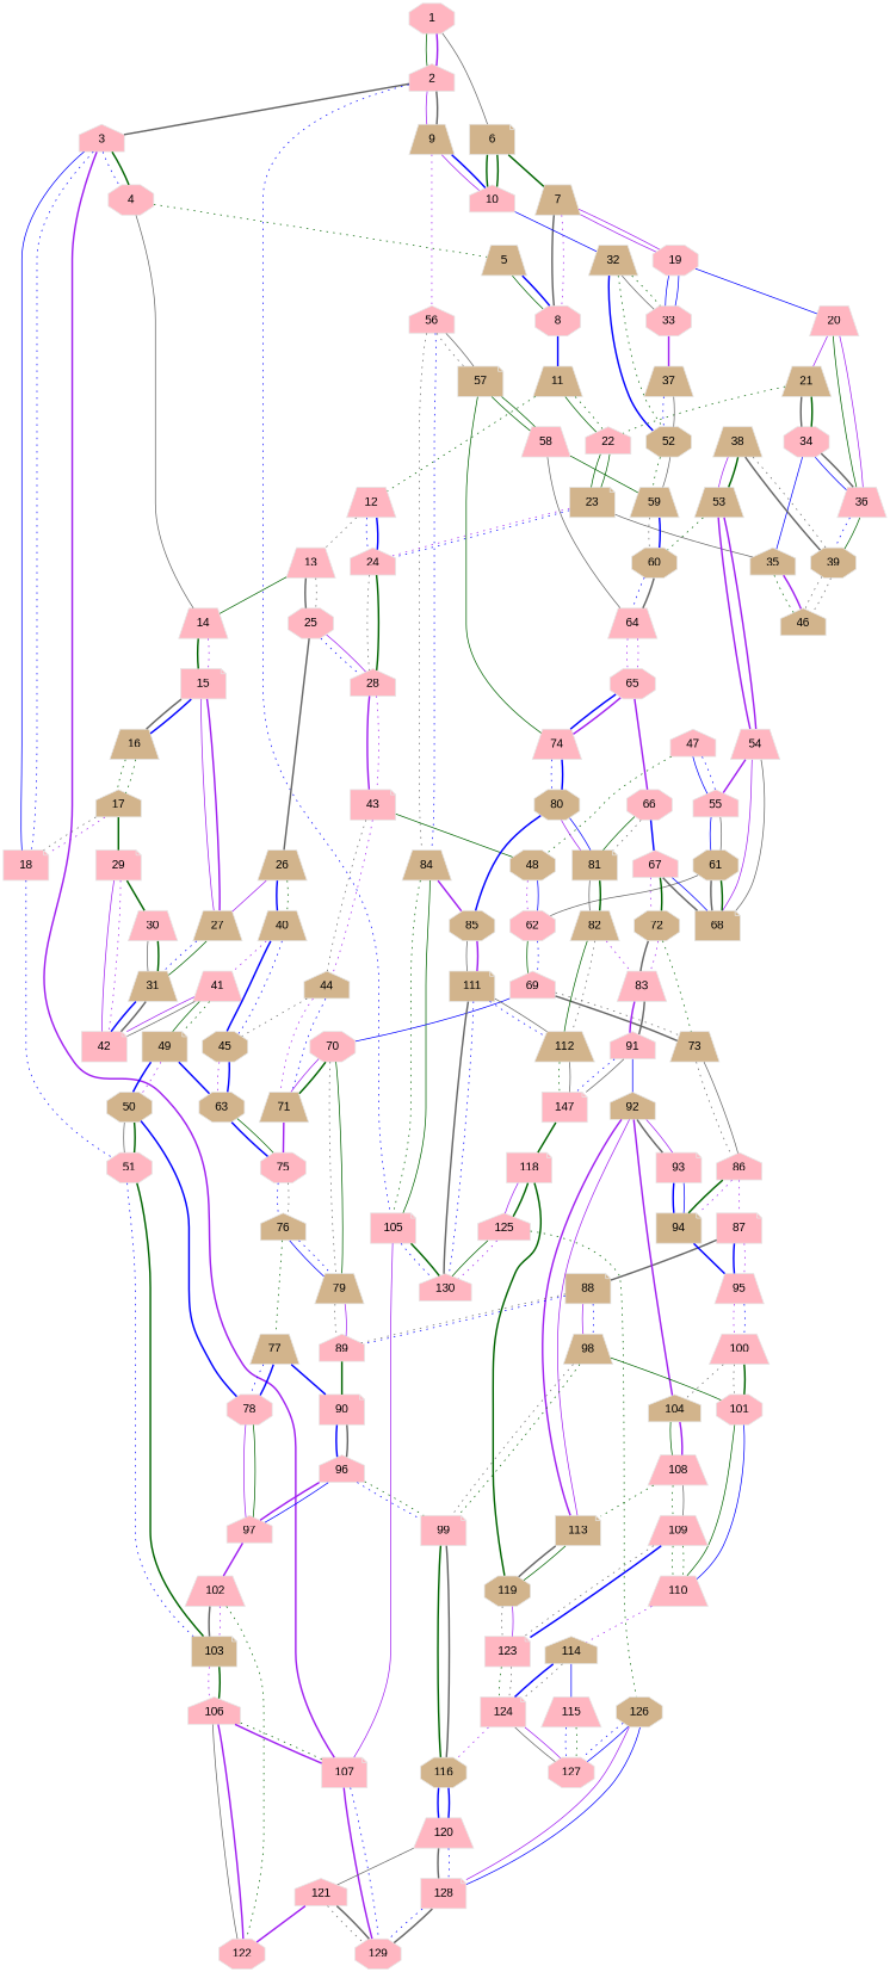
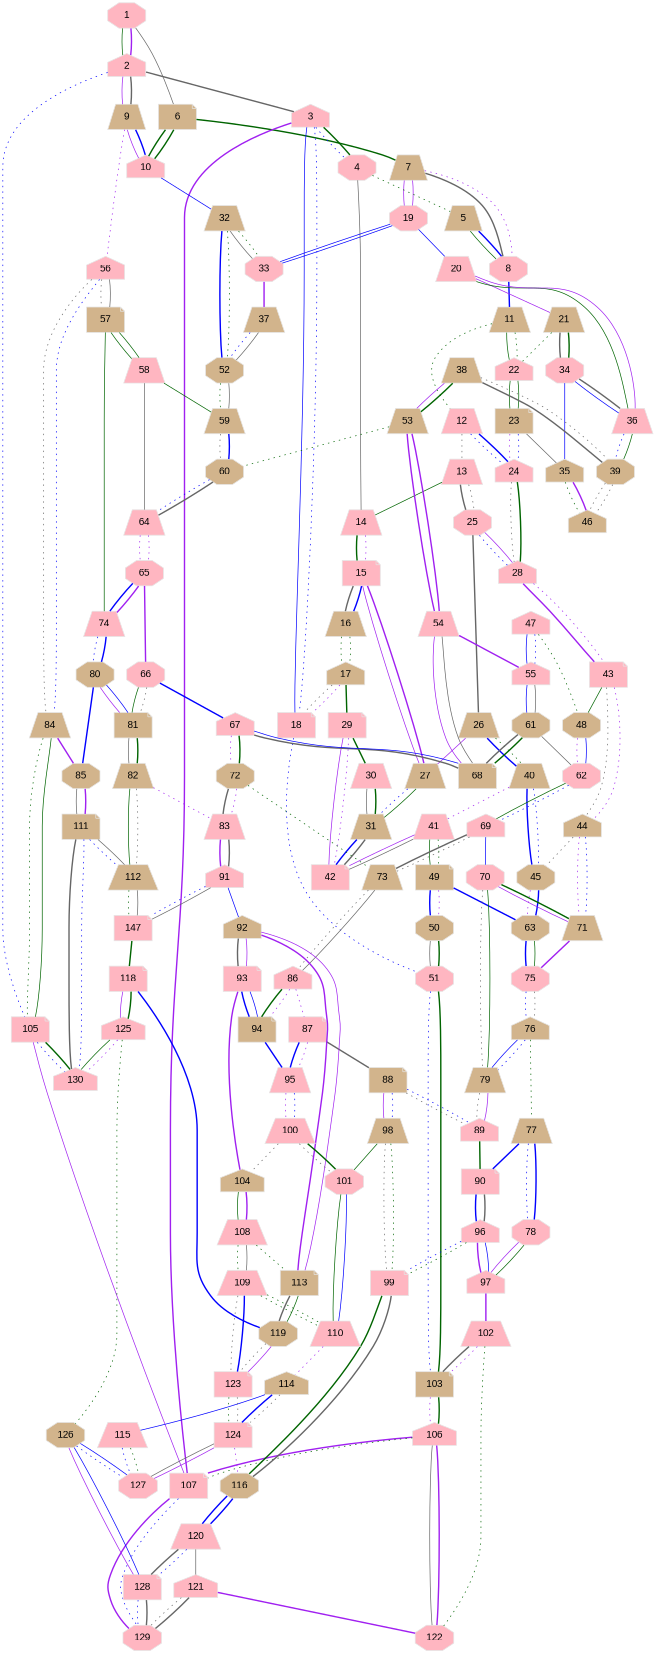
  graph {
    fontname="Liberation Sans"
    node [color=gray90 fillcolor=lightpink fontname="Liberation Sans" shape=trapezium style=filled]
    edge [color=blue fontname="Liberation Sans" style=dotted]
    1 [shape=octagon]
    2 [shape=house]
    6 [fillcolor=tan shape=note]
    3 [shape=house]
    9 [fillcolor=tan]
    105 [shape=note]
    7 [fillcolor=tan]
    10 [shape=house]
    4 [shape=octagon]
    18 [shape=note]
    107 [shape=note]
    56 [shape=house]
    130 [shape=house]
    5 [fillcolor=tan]
    14
    51 [shape=octagon]
    129 [shape=octagon]
    8 [shape=octagon]
    15 [shape=note]
    11 [fillcolor=tan]
    19 [shape=octagon]
    32 [fillcolor=tan]
    20
    33 [shape=octagon]
    12
    22 [shape=house]
    57 [fillcolor=tan shape=note]
    84 [fillcolor=tan]
    52 [fillcolor=tan shape=octagon]
    13
    24 [shape=house]
    23 [fillcolor=tan shape=note]
    25 [shape=octagon]
    28 [shape=house]
    26 [fillcolor=tan]
    16 [fillcolor=tan]
    27 [fillcolor=tan]
    17 [fillcolor=tan shape=house]
    31 [fillcolor=tan]
    29 [shape=note]
    30
    42 [shape=note]
    103 [fillcolor=tan shape=note]
    21 [fillcolor=tan]
    36
    37 [fillcolor=tan]
    34 [shape=octagon]
    39 [fillcolor=tan shape=octagon]
    35 [fillcolor=tan shape=house]
    46 [fillcolor=tan shape=house]
    43 [shape=note]
    40 [fillcolor=tan]
    41
    45 [fillcolor=tan shape=octagon]
    44 [fillcolor=tan shape=house]
    48 [fillcolor=tan shape=octagon]
    59 [fillcolor=tan]
    38 [fillcolor=tan]
    53 [fillcolor=tan]
    54
    60 [fillcolor=tan shape=octagon]
    49 [fillcolor=tan shape=note]
    63 [fillcolor=tan shape=octagon]
    50 [fillcolor=tan shape=octagon]
    71 [fillcolor=tan]
    62 [shape=octagon]
    75 [shape=octagon]
    47 [shape=house]
    55 [shape=house]
    61 [fillcolor=tan shape=octagon]
    69 [shape=house]
    78 [shape=octagon]
    97 [shape=house]
    106 [shape=house]
    68 [fillcolor=tan shape=note]
    64
    58
    74
    85 [fillcolor=tan shape=octagon]
    80 [fillcolor=tan shape=octagon]
    65 [shape=octagon]
    70 [shape=octagon]
    73 [fillcolor=tan]
    76 [fillcolor=tan shape=house]
    66 [shape=octagon]
    67 [shape=house]
    81 [fillcolor=tan shape=note]
    72 [fillcolor=tan shape=octagon]
    82 [fillcolor=tan]
    83
    79 [fillcolor=tan]
    86 [shape=house]
    89 [shape=house]
    91 [shape=house]
    87 [shape=note]
    94 [fillcolor=tan shape=note]
    77 [fillcolor=tan]
    90 [shape=note]
    96 [shape=house]
    102
    111 [fillcolor=tan shape=note]
    112 [fillcolor=tan]
    n103 [label=147 shape=note]
    92 [fillcolor=tan shape=house]
    88 [fillcolor=tan shape=note]
    95
    98 [fillcolor=tan]
    100
    99 [shape=note]
    101 [shape=octagon]
    93 [shape=note]
    113 [fillcolor=tan shape=note]
    118 [shape=note]
    104 [fillcolor=tan shape=house]
    119 [fillcolor=tan shape=octagon]
    108
    116 [fillcolor=tan shape=octagon]
    122 [shape=octagon]
    110
    120
    114 [fillcolor=tan shape=house]
    109
    123 [shape=note]
    124 [shape=note]
    115
    127 [shape=octagon]
    121 [shape=house]
    128 [shape=note]
    125 [shape=house]
    126 [fillcolor=tan shape=octagon]
    1 -- 2 [color=darkgreen style=solid]
    1 -- 2 [color=purple style=bold]
    1 -- 6 [color=gray40 style=solid]
    2 -- 3 [color=gray40 style=bold]
    2 -- 9 [color=purple style=solid]
    2 -- 9 [color=gray40 style=bold]
    2 -- 105
    6 -- 7 [color=darkgreen style=bold]
    6 -- 10 [color=darkgreen style=bold]
    6 -- 10 [color=darkgreen style=bold]
    3 -- 4
    3 -- 4 [color=darkgreen style=bold]
    3 -- 18 [style=solid]
    3 -- 18
    3 -- 107 [color=purple style=bold]
    9 -- 10 [color=purple style=solid]
    9 -- 10 [style=bold]
    9 -- 56 [color=purple]
    105 -- 107 [color=purple style=solid]
    105 -- 130
    105 -- 130 [color=darkgreen style=bold]
    7 -- 8 [color=gray40 style=bold]
    7 -- 8 [color=purple]
    7 -- 19 [color=purple style=solid]
    7 -- 19 [color=purple style=solid]
    10 -- 32 [style=solid]
    4 -- 5 [color=darkgreen]
    4 -- 14 [color=gray40 style=solid]
    18 -- 51
    107 -- 129 [color=purple style=bold]
    107 -- 129
    56 -- 57 [color=gray40]
    56 -- 57 [color=gray40 style=solid]
    56 -- 84 [color=gray40]
    56 -- 84
    5 -- 8 [color=darkgreen style=solid]
    5 -- 8 [style=bold]
    14 -- 15 [color=darkgreen style=bold]
    14 -- 15 [color=purple]
    51 -- 103
    51 -- 103 [color=darkgreen style=bold]
    8 -- 11 [style=bold]
    15 -- 16 [color=gray40 style=bold]
    15 -- 16 [style=bold]
    15 -- 27 [color=purple style=solid]
    15 -- 27 [color=purple style=bold]
    11 -- 12 [color=darkgreen]
    11 -- 22 [color=darkgreen style=solid]
    11 -- 22 [color=darkgreen]
    19 -- 20 [style=solid]
    19 -- 33 [style=solid]
    19 -- 33 [style=solid]
    32 -- 33 [color=gray40 style=solid]
    32 -- 33 [color=darkgreen]
    32 -- 52 [style=bold]
    32 -- 52 [color=darkgreen]
    20 -- 21 [color=purple style=solid]
    20 -- 36 [color=darkgreen style=solid]
    20 -- 36 [color=purple style=solid]
    33 -- 37 [color=purple style=bold]
    12 -- 13 [color=gray40]
    12 -- 24
    12 -- 24 [style=bold]
    22 -- 23 [color=darkgreen style=solid]
    22 -- 23 [color=darkgreen style=solid]
    57 -- 58 [color=darkgreen style=solid]
    57 -- 58 [color=darkgreen style=solid]
    57 -- 74 [color=darkgreen style=solid]
    84 -- 105 [color=darkgreen]
    84 -- 105 [color=darkgreen style=solid]
    84 -- 85 [color=purple style=bold]
    52 -- 59 [color=darkgreen]
    52 -- 59 [color=gray40 style=solid]
    13 -- 14 [color=darkgreen style=solid]
    13 -- 25 [color=gray40 style=bold]
    13 -- 25 [color=gray40]
    24 -- 28 [color=gray40]
    24 -- 28 [color=darkgreen style=bold]
    23 -- 24 [color=purple]
    23 -- 24
    23 -- 35 [color=gray40 style=solid]
    25 -- 28
    25 -- 28 [color=purple style=solid]
    25 -- 26 [color=gray40 style=bold]
    28 -- 43 [color=purple style=bold]
    28 -- 43 [color=purple]
    26 -- 27 [color=purple style=solid]
    26 -- 40 [style=bold]
    26 -- 40 [color=darkgreen]
    16 -- 17 [color=darkgreen]
    16 -- 17 [color=darkgreen]
    27 -- 31
    27 -- 31 [color=darkgreen style=solid]
    17 -- 18 [color=gray40]
    17 -- 18 [color=purple]
    17 -- 29 [color=darkgreen style=bold]
    31 -- 42 [style=bold]
    31 -- 42 [color=gray40 style=bold]
    29 -- 30 [color=darkgreen style=bold]
    29 -- 42 [color=purple style=solid]
    29 -- 42 [color=purple]
    30 -- 31 [color=gray40 style=solid]
    30 -- 31 [color=darkgreen style=bold]
    103 -- 106 [color=purple]
    103 -- 106 [color=darkgreen style=bold]
    21 -- 22 [color=darkgreen]
    21 -- 34 [color=gray40 style=bold]
    21 -- 34 [color=darkgreen style=bold]
    36 -- 39
    36 -- 39 [color=darkgreen style=solid]
    37 -- 52
    37 -- 52 [color=gray40 style=solid]
    34 -- 36 [style=solid]
    34 -- 36 [color=gray40 style=bold]
    34 -- 35 [style=solid]
    39 -- 46 [color=gray40]
    39 -- 46 [color=gray40]
    35 -- 46 [color=darkgreen]
    35 -- 46 [color=purple style=bold]
    43 -- 44 [color=gray40]
    43 -- 44 [color=purple]
    43 -- 48 [color=darkgreen style=solid]
    40 -- 41 [color=purple]
    40 -- 45 [style=bold]
    40 -- 45
    41 -- 42 [color=purple style=solid]
    41 -- 42 [color=gray40 style=solid]
    41 -- 49 [color=darkgreen style=solid]
    41 -- 49 [color=darkgreen]
    45 -- 63 [color=purple]
    45 -- 63 [style=bold]
    44 -- 45 [color=gray40]
    44 -- 71 [color=purple]
    44 -- 71
    48 -- 62 [color=purple]
    48 -- 62 [style=solid]
    59 -- 60 [color=gray40]
    59 -- 60 [style=bold]
    38 -- 39 [color=gray40 style=bold]
    38 -- 39 [color=gray40]
    38 -- 53 [color=purple style=solid]
    38 -- 53 [color=darkgreen style=bold]
    53 -- 54 [color=purple style=bold]
    53 -- 54 [color=purple style=bold]
    53 -- 60 [color=darkgreen]
    54 -- 55 [color=purple style=bold]
    54 -- 68 [color=purple style=solid]
    54 -- 68 [color=gray40 style=solid]
    60 -- 64
    60 -- 64 [color=gray40 style=bold]
    49 -- 63 [style=bold]
    49 -- 50 [style=bold]
    49 -- 50 [color=purple]
    63 -- 75 [style=bold]
    63 -- 75 [color=darkgreen style=solid]
    50 -- 51 [color=gray40 style=solid]
    50 -- 51 [color=darkgreen style=bold]
-   50 -- 78 [style=bold]
    71 -- 75 [color=purple style=bold]
    62 -- 69 [color=darkgreen style=solid]
    62 -- 69
    75 -- 76
    75 -- 76 [color=gray40]
    47 -- 48 [color=darkgreen]
    47 -- 55 [style=solid]
    47 -- 55
    55 -- 61 [style=solid]
    55 -- 61 [color=gray40 style=solid]
    61 -- 62 [color=gray40 style=solid]
    61 -- 68 [color=gray40 style=bold]
    61 -- 68 [color=darkgreen style=bold]
    69 -- 70 [style=solid]
    69 -- 73 [color=gray40 style=bold]
    69 -- 73 [color=gray40]
    78 -- 97 [color=purple style=solid]
    78 -- 97 [color=darkgreen style=solid]
    97 -- 102 [color=purple style=bold]
    106 -- 107 [color=purple style=bold]
    106 -- 107 [color=darkgreen]
    106 -- 122 [color=gray40 style=solid]
    106 -- 122 [color=purple style=bold]
    64 -- 65 [color=purple]
    64 -- 65 [color=purple]
    58 -- 59 [color=darkgreen style=solid]
    58 -- 64 [color=gray40 style=solid]
    74 -- 80
    74 -- 80 [style=bold]
    85 -- 111 [color=gray40 style=solid]
    85 -- 111 [color=purple style=bold]
    80 -- 85 [style=bold]
    80 -- 81 [color=purple style=solid]
    80 -- 81 [style=solid]
    65 -- 74 [style=bold]
    65 -- 74 [color=purple style=bold]
    65 -- 66 [color=purple style=bold]
    70 -- 71 [color=purple style=solid]
    70 -- 71 [color=darkgreen style=bold]
    70 -- 79 [color=gray40]
    70 -- 79 [color=darkgreen style=solid]
    73 -- 86 [color=gray40]
    73 -- 86 [color=gray40 style=solid]
    76 -- 79 [style=solid]
    76 -- 79
    76 -- 77 [color=darkgreen]
    66 -- 67 [style=bold]
    66 -- 81 [color=darkgreen style=solid]
    66 -- 81 [color=gray40]
    67 -- 68 [color=gray40 style=bold]
    67 -- 68 [style=solid]
    67 -- 72 [color=purple]
    67 -- 72 [color=darkgreen style=bold]
    81 -- 82 [color=gray40 style=solid]
    81 -- 82 [color=darkgreen style=bold]
    72 -- 73 [color=darkgreen]
    72 -- 83 [color=gray40 style=bold]
    72 -- 83 [color=purple]
    82 -- 83 [color=purple]
    82 -- 112 [color=darkgreen style=solid]
    82 -- 112 [color=gray40]
    83 -- 91 [color=purple style=bold]
    83 -- 91 [color=gray40 style=bold]
    79 -- 89 [color=gray40]
    79 -- 89 [color=purple style=solid]
    86 -- 87 [color=purple]
    86 -- 94 [color=darkgreen style=bold]
    86 -- 94 [color=purple]
    89 -- 90 [color=darkgreen style=bold]
    91 -- n103
    91 -- n103 [color=gray40 style=solid]
    91 -- 92 [style=solid]
    87 -- 88 [color=gray40 style=bold]
    87 -- 95 [style=bold]
    87 -- 95 [color=purple]
    94 -- 95 [style=bold]
    77 -- 78
    77 -- 78 [style=bold]
    77 -- 90 [style=bold]
    90 -- 96 [style=bold]
    90 -- 96 [color=gray40 style=bold]
    96 -- 97 [color=purple style=bold]
    96 -- 97 [style=solid]
    96 -- 99
    96 -- 99 [color=darkgreen]
    102 -- 103 [color=gray40 style=bold]
    102 -- 103 [color=purple]
    102 -- 122 [color=darkgreen]
    111 -- 130 [color=gray40 style=bold]
    111 -- 130
    111 -- 112
    111 -- 112 [color=gray40 style=solid]
    112 -- n103 [color=darkgreen]
    112 -- n103 [color=gray40 style=solid]
    n103 -- 118 [color=darkgreen style=bold]
    92 -- 93 [color=gray40 style=bold]
    92 -- 93 [color=purple style=solid]
    92 -- 113 [color=purple style=bold]
    92 -- 113 [color=purple style=solid]
    88 -- 89 [color=gray40]
    88 -- 89
    88 -- 98 [color=purple style=solid]
    88 -- 98
    95 -- 100 [color=purple]
    95 -- 100
    98 -- 99 [color=gray40]
    98 -- 99 [color=darkgreen]
    98 -- 101 [color=darkgreen style=solid]
    100 -- 101 [color=gray40]
    100 -- 101 [color=darkgreen style=bold]
    100 -- 104 [color=gray40]
    99 -- 116 [color=darkgreen style=bold]
    99 -- 116 [color=gray40 style=bold]
    101 -- 110 [color=darkgreen style=solid]
    101 -- 110 [style=solid]
    93 -- 94 [style=bold]
    93 -- 94 [style=solid]
-   92 -- 104 [color=purple style=bold]
+   93 -- 104 [color=purple style=bold]
    113 -- 119 [color=gray40 style=bold]
    113 -- 119 [color=darkgreen style=solid]
-   118 -- 119 [color=darkgreen style=bold]
+   118 -- 119 [style=bold]
    118 -- 125 [color=purple style=solid]
    118 -- 125 [color=darkgreen style=bold]
    104 -- 108 [color=darkgreen style=solid]
    104 -- 108 [color=purple style=bold]
    119 -- 123 [color=gray40]
    119 -- 123 [color=purple style=solid]
    108 -- 113 [color=darkgreen]
    108 -- 109 [color=darkgreen]
    108 -- 109 [color=gray40 style=solid]
    116 -- 120 [style=bold]
    116 -- 120 [style=bold]
    110 -- 114 [color=purple]
    120 -- 121 [color=gray40 style=solid]
    120 -- 128 [color=gray40 style=bold]
    120 -- 128
    114 -- 124 [style=bold]
    114 -- 124 [color=gray40]
    114 -- 115 [style=solid]
    109 -- 110 [color=darkgreen]
    109 -- 110 [color=darkgreen]
    109 -- 123 [color=gray40]
    109 -- 123 [style=bold]
    123 -- 124 [color=darkgreen]
    123 -- 124 [color=gray40]
    124 -- 116 [color=purple]
    124 -- 127 [color=gray40 style=solid]
    124 -- 127 [color=purple style=solid]
    115 -- 127
    115 -- 127 [color=darkgreen]
    121 -- 129 [color=gray40]
    121 -- 129 [color=gray40 style=bold]
    121 -- 122 [color=purple style=bold]
    128 -- 129
    128 -- 129 [color=gray40 style=bold]
    125 -- 130 [color=darkgreen style=solid]
    125 -- 130 [color=purple]
    125 -- 126 [color=darkgreen]
    126 -- 127
    126 -- 127 [style=solid]
    126 -- 128 [color=purple style=solid]
    126 -- 128 [style=solid]
  }
